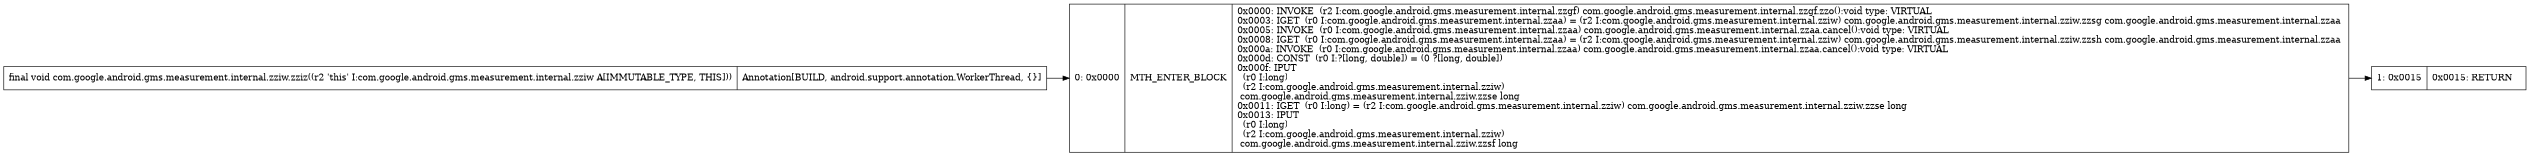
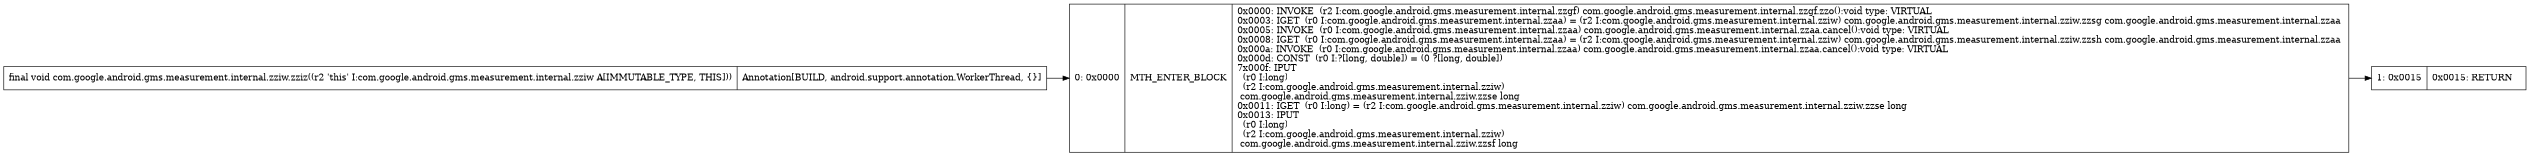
  digraph {
    rankdir=LR
    node [shape=record]
-   n1 [label="{0\:\ 0x0000|MTH_ENTER_BLOCK\l|0x0000: INVOKE  (r2 I:com.google.android.gms.measurement.internal.zzgf) com.google.android.gms.measurement.internal.zzgf.zzo():void type: VIRTUAL \l0x0003: IGET  (r0 I:com.google.android.gms.measurement.internal.zzaa) = (r2 I:com.google.android.gms.measurement.internal.zziw) com.google.android.gms.measurement.internal.zziw.zzsg com.google.android.gms.measurement.internal.zzaa \l0x0005: INVOKE  (r0 I:com.google.android.gms.measurement.internal.zzaa) com.google.android.gms.measurement.internal.zzaa.cancel():void type: VIRTUAL \l0x0008: IGET  (r0 I:com.google.android.gms.measurement.internal.zzaa) = (r2 I:com.google.android.gms.measurement.internal.zziw) com.google.android.gms.measurement.internal.zziw.zzsh com.google.android.gms.measurement.internal.zzaa \l0x000a: INVOKE  (r0 I:com.google.android.gms.measurement.internal.zzaa) com.google.android.gms.measurement.internal.zzaa.cancel():void type: VIRTUAL \l0x000d: CONST  (r0 I:?[long, double]) = (0 ?[long, double]) \l0x000f: IPUT  \l  (r0 I:long)\l  (r2 I:com.google.android.gms.measurement.internal.zziw)\l com.google.android.gms.measurement.internal.zziw.zzse long \l0x0011: IGET  (r0 I:long) = (r2 I:com.google.android.gms.measurement.internal.zziw) com.google.android.gms.measurement.internal.zziw.zzse long \l0x0013: IPUT  \l  (r0 I:long)\l  (r2 I:com.google.android.gms.measurement.internal.zziw)\l com.google.android.gms.measurement.internal.zziw.zzsf long \l}"]
+   n1 [label="{0\:\ 0x0000|MTH_ENTER_BLOCK\l|0x0000: INVOKE  (r2 I:com.google.android.gms.measurement.internal.zzgf) com.google.android.gms.measurement.internal.zzgf.zzo():void type: VIRTUAL \l0x0003: IGET  (r0 I:com.google.android.gms.measurement.internal.zzaa) = (r2 I:com.google.android.gms.measurement.internal.zziw) com.google.android.gms.measurement.internal.zziw.zzsg com.google.android.gms.measurement.internal.zzaa \l0x0005: INVOKE  (r0 I:com.google.android.gms.measurement.internal.zzaa) com.google.android.gms.measurement.internal.zzaa.cancel():void type: VIRTUAL \l0x0008: IGET  (r0 I:com.google.android.gms.measurement.internal.zzaa) = (r2 I:com.google.android.gms.measurement.internal.zziw) com.google.android.gms.measurement.internal.zziw.zzsh com.google.android.gms.measurement.internal.zzaa \l0x000a: INVOKE  (r0 I:com.google.android.gms.measurement.internal.zzaa) com.google.android.gms.measurement.internal.zzaa.cancel():void type: VIRTUAL \l0x000d: CONST  (r0 I:?[long, double]) = (0 ?[long, double]) \l7x000f: IPUT  \l  (r0 I:long)\l  (r2 I:com.google.android.gms.measurement.internal.zziw)\l com.google.android.gms.measurement.internal.zziw.zzse long \l0x0011: IGET  (r0 I:long) = (r2 I:com.google.android.gms.measurement.internal.zziw) com.google.android.gms.measurement.internal.zziw.zzse long \l0x0013: IPUT  \l  (r0 I:long)\l  (r2 I:com.google.android.gms.measurement.internal.zziw)\l com.google.android.gms.measurement.internal.zziw.zzsf long \l}"]
    n2 [label="{1\:\ 0x0015|0x0015: RETURN   \l}"]
    n3 [label="{final void com.google.android.gms.measurement.internal.zziw.zziz((r2 'this' I:com.google.android.gms.measurement.internal.zziw A[IMMUTABLE_TYPE, THIS]))  | Annotation[BUILD, android.support.annotation.WorkerThread, \{\}]\l}"]
    n1 -> n2
    n3 -> n1
  }
